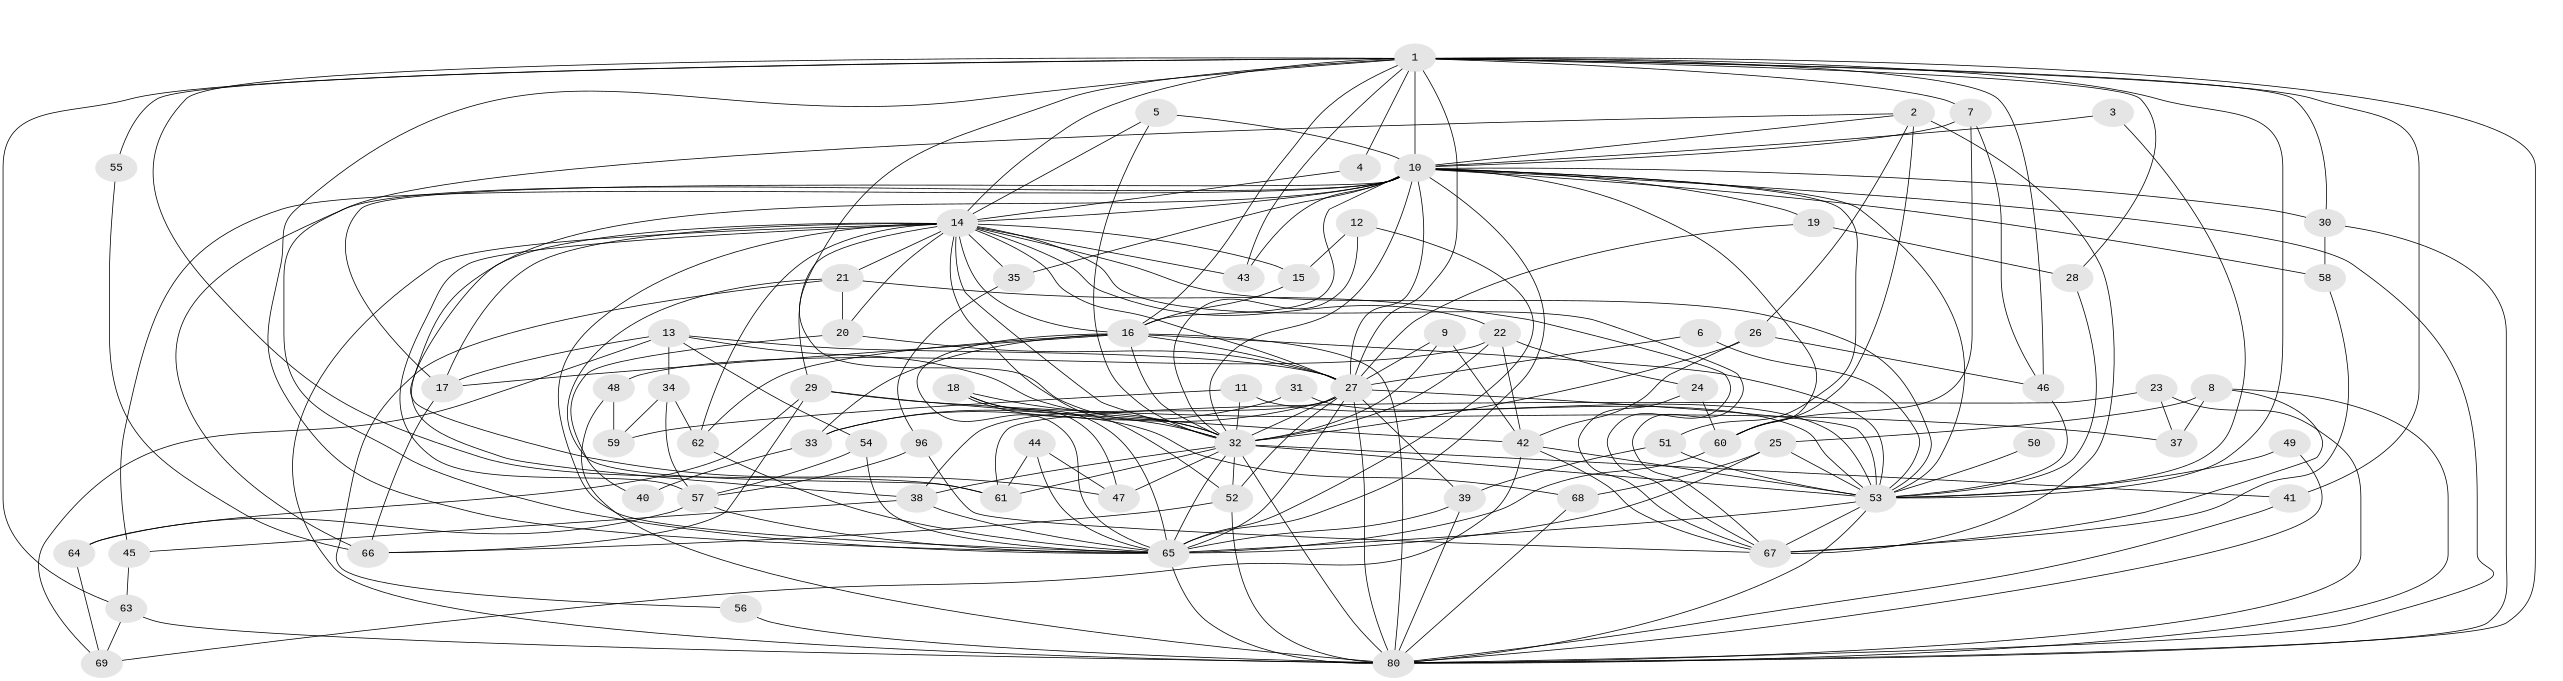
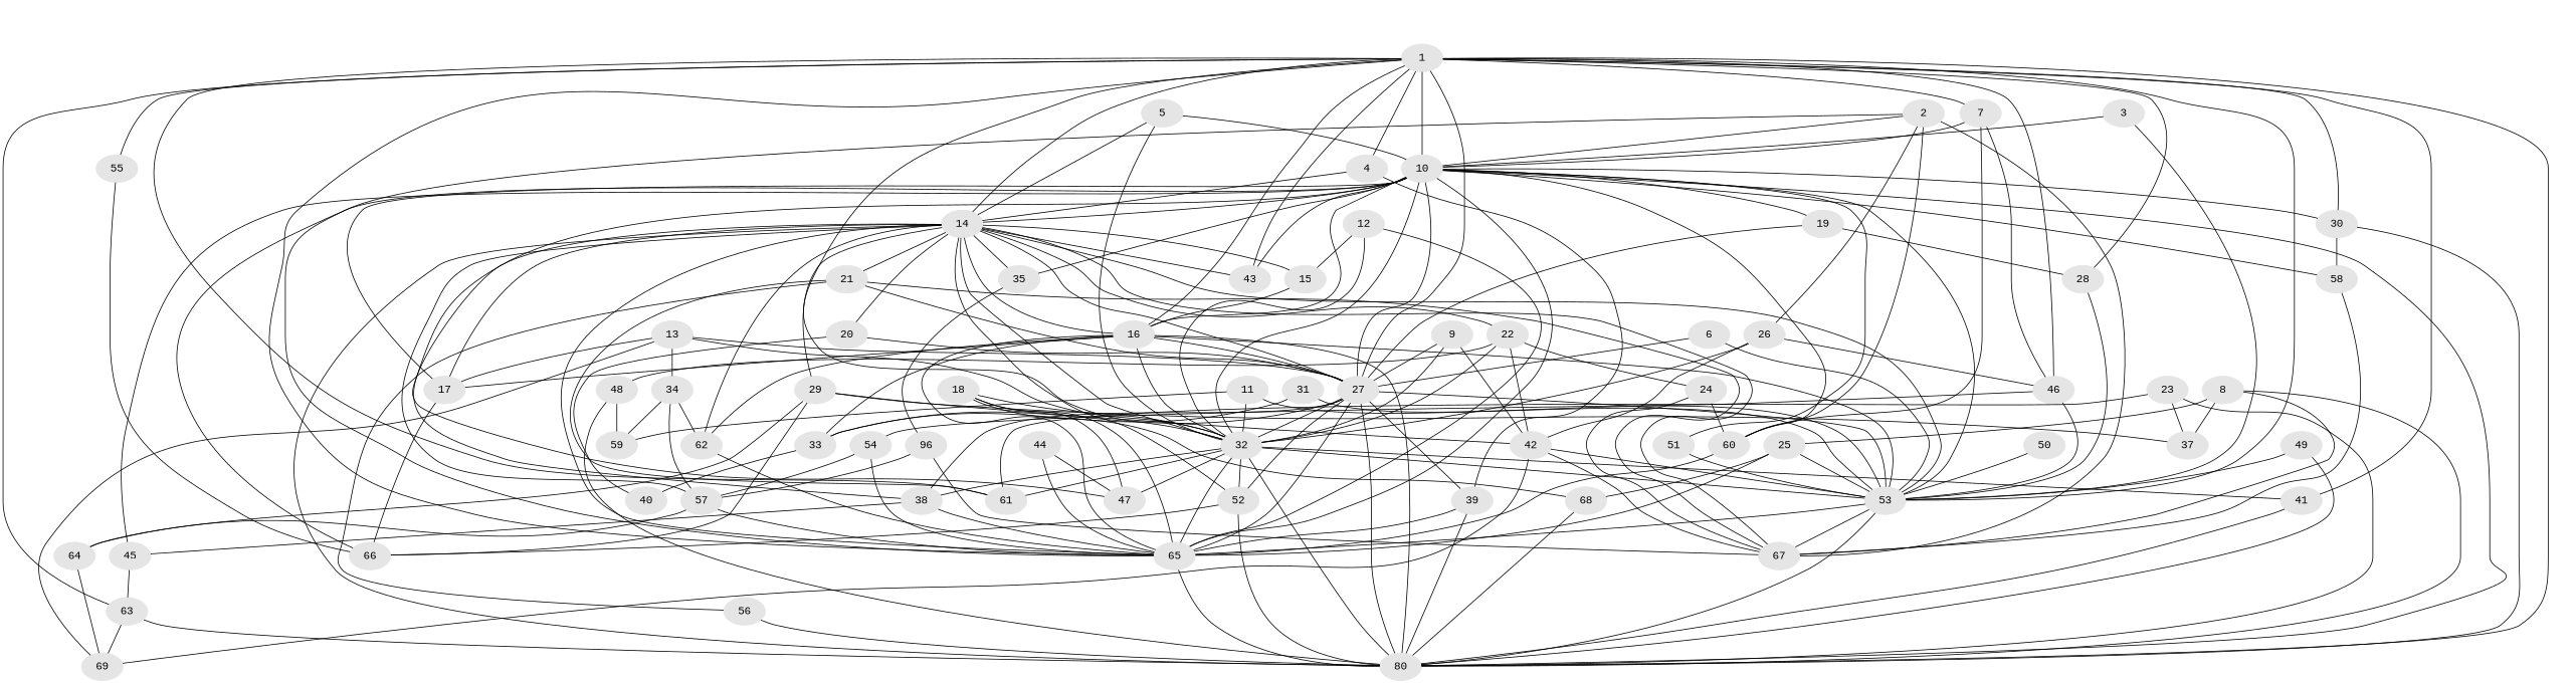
  graph {
    fontname="Liberation Mono"
    node [color=gray90 fontname="Liberation Mono" style=filled]
    edge [fontname="Liberation Mono" weight=1.0]
    1
    4
    7
    10
    14
    16
    27
    28
    30
    32
    41
    43
    46
    53
    55
    61
    63
    65
    n19 [label=80]
    39
    60
    17
    19
    35
    45
    47
    51
    58
    66
    67
    15
    20
    21
    22
    29
    38
    52
    57
    62
    33
    54
    69
    2
    26
    42
    3
    5
    6
    8
    25
    37
    68
    9
    n54 [label=96]
    11
    59
    12
    13
    34
    40
    56
    24
    48
    64
    18
    23
    31
    44
    49
    50
    1 -- 4
    1 -- 7
    1 -- 10 [weight=2.0]
    1 -- 14
    1 -- 16
    1 -- 27 [weight=2.0]
    1 -- 28
    1 -- 30
    1 -- 32
    1 -- 41
    1 -- 43
    1 -- 46
    1 -- 53 [weight=2.0]
    1 -- 55
    1 -- 61
    1 -- 63
    1 -- 65
    1 -- n19
    4 -- 14
-   51 -- 39
+   4 -- 39
    7 -- 10
    7 -- 46
    7 -- 60
    10 -- 14
    10 -- 16
    10 -- 27 [weight=2.0]
    10 -- 30
    10 -- 32
    10 -- 43
    10 -- 53
    10 -- 65
    10 -- n19
    10 -- 60
    10 -- 17
    10 -- 19
    10 -- 35
    10 -- 45
    10 -- 47 [weight=3.0]
    10 -- 51
    10 -- 58
    10 -- 66
    14 -- 16
    14 -- 27 [weight=4.0]
    14 -- 32 [weight=2.0]
    14 -- 43
    14 -- 53
    14 -- 65 [weight=2.0]
    14 -- n19 [weight=3.0]
    14 -- 17
    14 -- 35
    14 -- 67
    14 -- 15
    14 -- 20
    14 -- 21
    14 -- 22
    14 -- 29
    14 -- 38
    14 -- 52
    14 -- 57
    14 -- 62
    16 -- 27 [weight=2.0]
    16 -- 32
    16 -- 53
    16 -- 65 [weight=2.0]
    16 -- n19 [weight=2.0]
    16 -- 17
    16 -- 62
    16 -- 33 [weight=2.0]
    27 -- 32 [weight=2.0]
    27 -- 53 [weight=3.0]
    27 -- 65 [weight=3.0]
    27 -- n19 [weight=2.0]
    27 -- 39
    27 -- 38
    27 -- 52
    27 -- 33
    28 -- 53
    30 -- n19
    30 -- 58
    32 -- 41
    32 -- 53 [weight=3.0]
    32 -- 61
    32 -- 65 [weight=2.0]
    32 -- n19
    32 -- 47
    32 -- 38
    32 -- 52
    41 -- n19
    46 -- 53
-   13 -- 54
+   46 -- 54
    53 -- 65
    53 -- n19
    53 -- 67 [weight=2.0]
    55 -- 66
    63 -- n19
    63 -- 69
    65 -- n19
    39 -- 65 [weight=2.0]
    39 -- n19
    60 -- 65
    17 -- 66
    19 -- 27
    19 -- 28
    35 -- n54
    45 -- 63
    51 -- 53
    58 -- 67
    15 -- 16
    20 -- 27
    20 -- 40
-   21 -- 20 [weight=2.0]
+   21 -- 27 [weight=2.0]
    21 -- 61
    21 -- 67
    21 -- 56
    22 -- 32
    22 -- 42
    22 -- 24
    22 -- 48
    29 -- 66
    29 -- 42
    29 -- 37
    29 -- 64
    38 -- 65
    38 -- 45
    52 -- n19
    52 -- 66
    57 -- 65 [weight=2.0]
    57 -- 64
    62 -- 65
    33 -- 40 [weight=2.0]
    54 -- 65
    54 -- 57
    2 -- 10
    2 -- 65
    2 -- 60
    2 -- 67
    2 -- 26
    26 -- 32 [weight=2.0]
    26 -- 46
    26 -- 42
    42 -- 53
    42 -- 67
    42 -- 69
    3 -- 10
    3 -- 53
    5 -- 10
    5 -- 14
    5 -- 32
    6 -- 27
    6 -- 53
    8 -- n19
    8 -- 67
    8 -- 25
    8 -- 37
    25 -- 53
    25 -- 65
    25 -- 68
    68 -- n19
    9 -- 27
    9 -- 32
    9 -- 42
    n54 -- 67
    n54 -- 57
    11 -- 32
    11 -- 53
    11 -- 59
    12 -- 32
    12 -- 65
    12 -- 15
    13 -- 27
    13 -- 32
    13 -- 17
    13 -- 69
    13 -- 34
    34 -- 57
    34 -- 62
    34 -- 59
    56 -- n19
    24 -- 60
    24 -- 67
    48 -- n19
    48 -- 59
    64 -- 69
    18 -- 32
    18 -- 65
    18 -- 47
    18 -- 68
    23 -- 61
    23 -- n19
    23 -- 37
    31 -- 53
    31 -- 33
-   44 -- 61
    44 -- 65
    44 -- 47
    49 -- 53
    49 -- n19
    50 -- 53
  }
